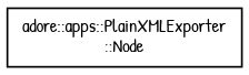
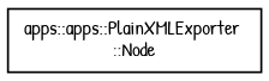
  digraph {
    rankdir=LR
    fontname="Patrick Hand"
-   n1 [color=black fillcolor=white fontname="Patrick Hand" fontsize=10 height=0.2 label="adore::apps::PlainXMLExporter\l::Node" shape=record style=filled width=0.4]
+   n1 [color=black fillcolor=white fontname="Patrick Hand" fontsize=10 height=0.2 label="apps::apps::PlainXMLExporter\l::Node" shape=record style=filled width=0.4]
  }
